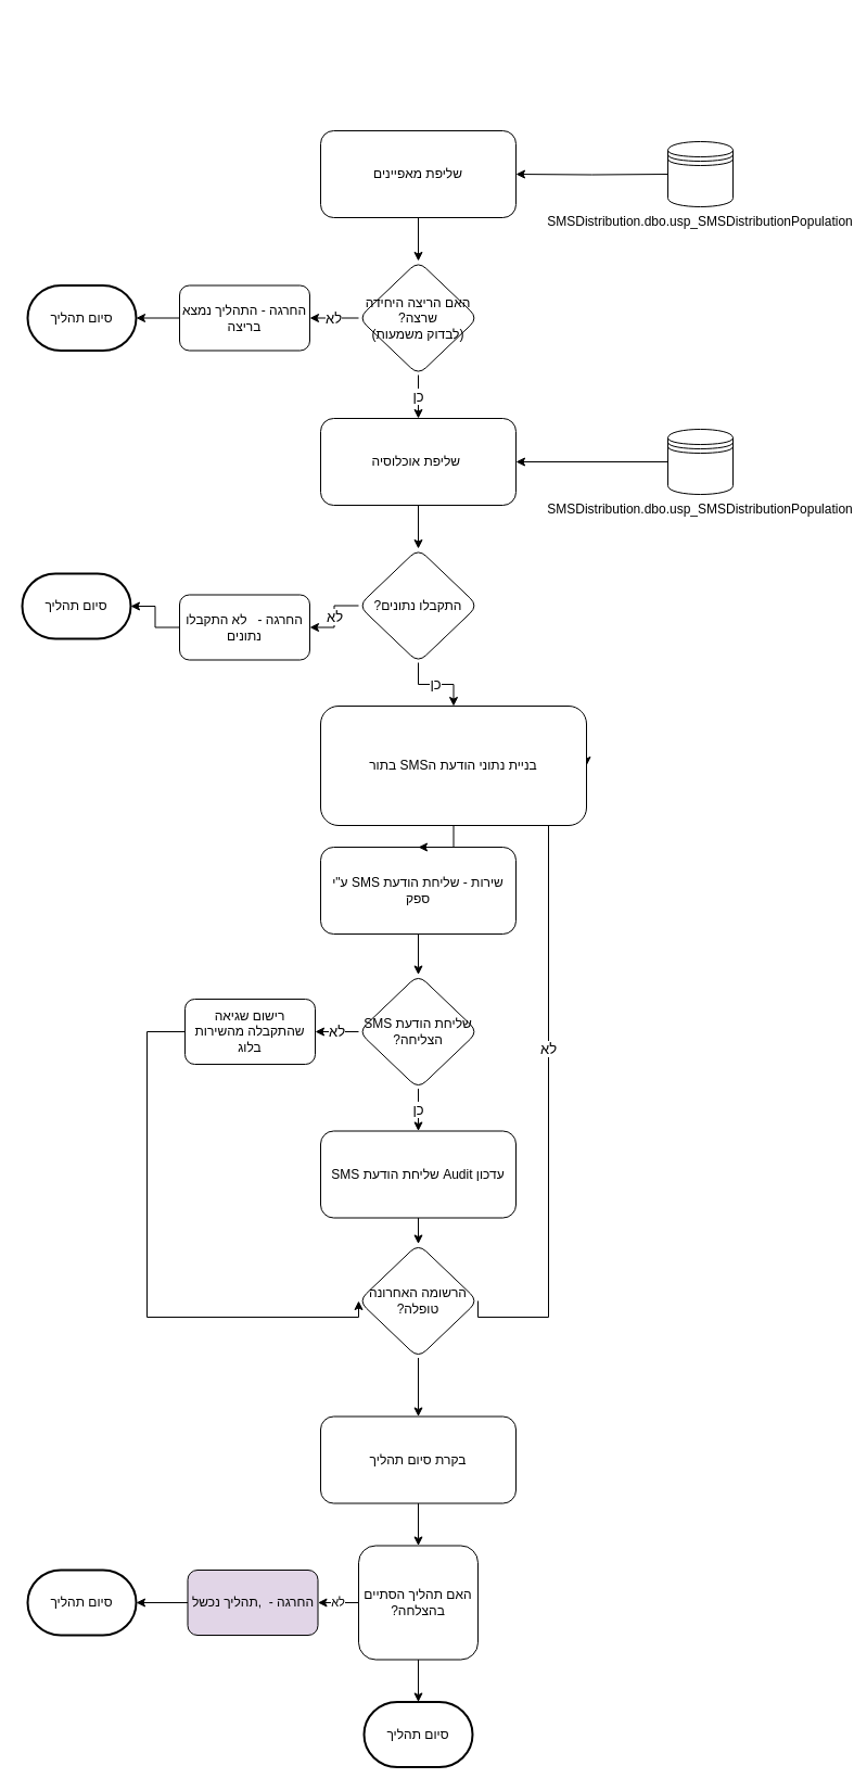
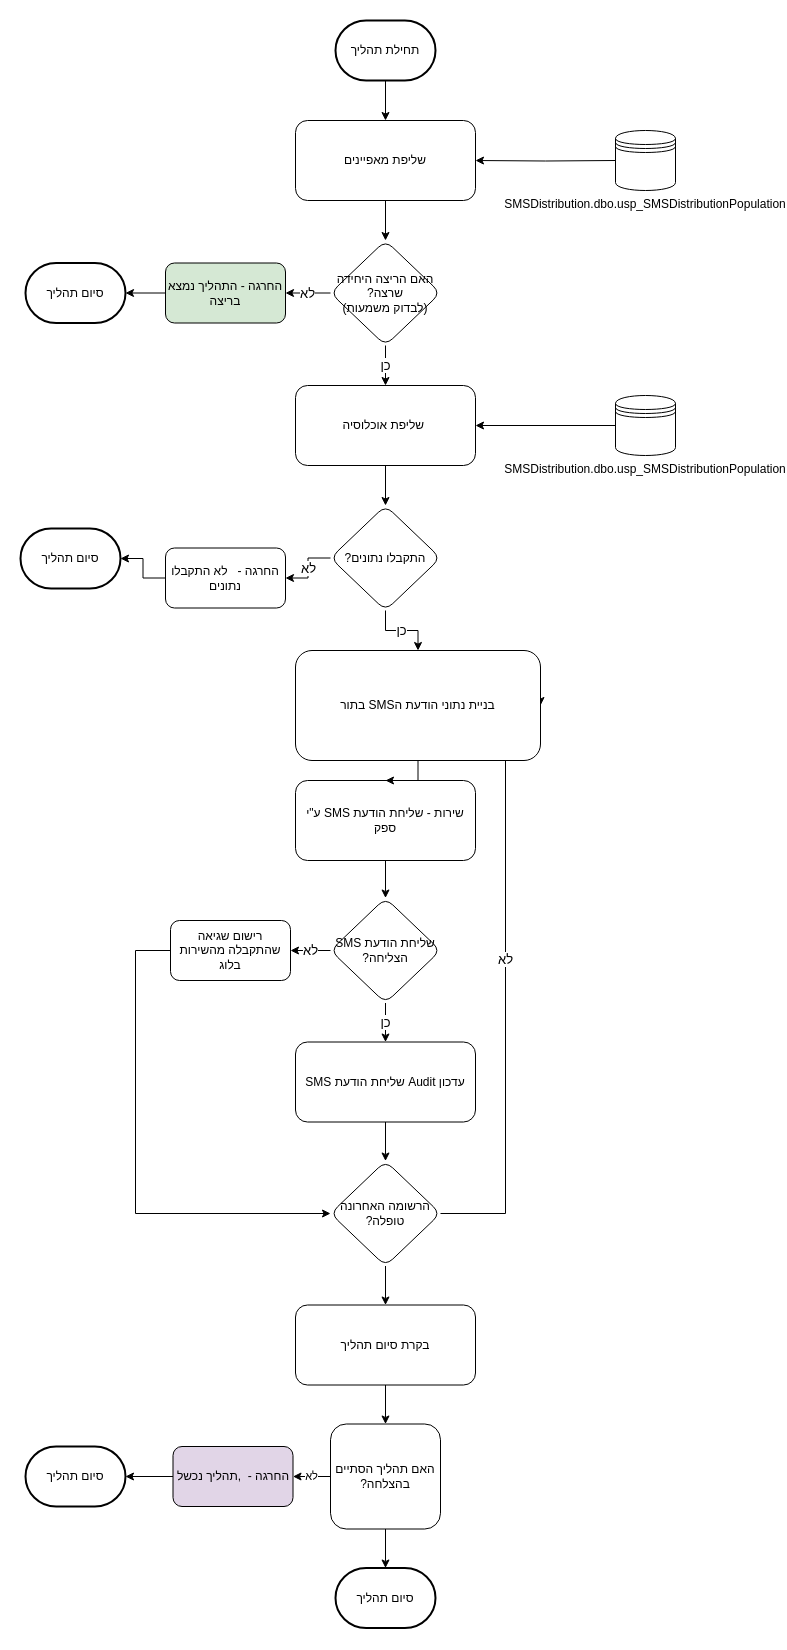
  <mxCell id="0" />
  <mxCell id="1" parent="0" />
  <mxCell id="2" style="edgeStyle=orthogonalEdgeStyle;rounded=0;orthogonalLoop=1;jettySize=auto;html=1;exitX=0.5;exitY=1;exitDx=0;exitDy=0;entryX=0.5;entryY=0;entryDx=0;entryDy=0;" parent="1" source="3" target="6" edge="1"><mxGeometry relative="1" as="geometry" /></mxCell>
  <mxCell id="3" value="שליפת מאפיינים&lt;br&gt;" style="rounded=1;whiteSpace=wrap;html=1;" parent="1" vertex="1"><mxGeometry x="295" y="120" width="180" height="80" as="geometry" /></mxCell>
  <mxCell id="4" value="לא" style="edgeStyle=orthogonalEdgeStyle;rounded=0;orthogonalLoop=1;jettySize=auto;html=1;exitX=0;exitY=0.5;exitDx=0;exitDy=0;fontSize=13;" parent="1" source="6" target="8" edge="1"><mxGeometry relative="1" as="geometry" /></mxCell>
  <mxCell id="5" value="כן" style="edgeStyle=orthogonalEdgeStyle;rounded=0;orthogonalLoop=1;jettySize=auto;html=1;exitX=0.5;exitY=1;exitDx=0;exitDy=0;entryX=0.5;entryY=0;entryDx=0;entryDy=0;fontSize=13;" parent="1" source="6" target="10" edge="1"><mxGeometry relative="1" as="geometry" /></mxCell>
  <mxCell id="6" value="האם הריצה היחידה שרצה?&lt;br&gt;(לבדוק משמעות)&lt;br&gt;" style="rhombus;whiteSpace=wrap;html=1;rounded=1;textDirection=rtl;" parent="1" vertex="1"><mxGeometry x="330" y="240" width="110" height="105" as="geometry" /></mxCell>
  <mxCell id="7" style="edgeStyle=orthogonalEdgeStyle;rounded=0;orthogonalLoop=1;jettySize=auto;html=1;entryX=1;entryY=0.5;entryDx=0;entryDy=0;entryPerimeter=0;" parent="1" source="8" target="44" edge="1"><mxGeometry relative="1" as="geometry"><mxPoint x="120" y="293" as="targetPoint" /></mxGeometry></mxCell>
- <mxCell id="8" value="החרגה - התהליך נמצא בריצה" style="rounded=1;whiteSpace=wrap;html=1;" parent="1" vertex="1"><mxGeometry x="165" y="262.5" width="120" height="60" as="geometry" /></mxCell>
+ <mxCell id="8" value="החרגה - התהליך נמצא בריצה" style="rounded=1;whiteSpace=wrap;html=1;fillColor=#d5e8d4;" parent="1" vertex="1"><mxGeometry x="165" y="262.5" width="120" height="60" as="geometry" /></mxCell>
  <mxCell id="9" style="edgeStyle=orthogonalEdgeStyle;rounded=0;orthogonalLoop=1;jettySize=auto;html=1;exitX=0.5;exitY=1;exitDx=0;exitDy=0;" parent="1" source="10" target="13" edge="1"><mxGeometry relative="1" as="geometry" /></mxCell>
  <mxCell id="10" value="שליפת אוכלוסיה&amp;nbsp;" style="rounded=1;whiteSpace=wrap;html=1;" parent="1" vertex="1"><mxGeometry x="295" y="385" width="180" height="80" as="geometry" /></mxCell>
  <mxCell id="11" value="לא" style="edgeStyle=orthogonalEdgeStyle;rounded=0;orthogonalLoop=1;jettySize=auto;html=1;exitX=0;exitY=0.5;exitDx=0;exitDy=0;entryX=1;entryY=0.5;entryDx=0;entryDy=0;fontSize=13;" parent="1" source="13" target="15" edge="1"><mxGeometry relative="1" as="geometry" /></mxCell>
  <mxCell id="12" value="כן" style="edgeStyle=orthogonalEdgeStyle;rounded=0;orthogonalLoop=1;jettySize=auto;html=1;entryX=0.5;entryY=0;entryDx=0;entryDy=0;fontSize=13;" parent="1" source="13" target="26" edge="1"><mxGeometry relative="1" as="geometry" /></mxCell>
  <mxCell id="13" value="התקבלו נתונים?" style="rhombus;whiteSpace=wrap;html=1;rounded=1;textDirection=rtl;" parent="1" vertex="1"><mxGeometry x="330" y="505" width="110" height="105" as="geometry" /></mxCell>
  <mxCell id="14" style="edgeStyle=orthogonalEdgeStyle;rounded=0;orthogonalLoop=1;jettySize=auto;html=1;entryX=1;entryY=0.5;entryDx=0;entryDy=0;entryPerimeter=0;" parent="1" source="15" target="45" edge="1"><mxGeometry relative="1" as="geometry"><mxPoint x="120" y="558" as="targetPoint" /></mxGeometry></mxCell>
  <mxCell id="15" value="החרגה -&amp;nbsp; &amp;nbsp;לא התקבלו נתונים" style="rounded=1;whiteSpace=wrap;html=1;" parent="1" vertex="1"><mxGeometry x="165" y="547.5" width="120" height="60" as="geometry" /></mxCell>
  <mxCell id="16" style="edgeStyle=orthogonalEdgeStyle;rounded=0;orthogonalLoop=1;jettySize=auto;html=1;exitX=0;exitY=0.5;exitDx=0;exitDy=0;entryX=1;entryY=0.5;entryDx=0;entryDy=0;" parent="1" target="3" edge="1"><mxGeometry relative="1" as="geometry"><mxPoint x="615" y="160" as="sourcePoint" /></mxGeometry></mxCell>
  <mxCell id="17" value="SMSDistribution.dbo.usp_SMSDistributionPopulation" style="shape=datastore;whiteSpace=wrap;html=1;rounded=1;labelPosition=center;verticalLabelPosition=bottom;align=center;verticalAlign=top;" parent="1" vertex="1"><mxGeometry x="615" y="130" width="60" height="60" as="geometry" /></mxCell>
  <mxCell id="18" style="edgeStyle=orthogonalEdgeStyle;rounded=0;orthogonalLoop=1;jettySize=auto;html=1;exitX=0;exitY=0.5;exitDx=0;exitDy=0;entryX=1;entryY=0.5;entryDx=0;entryDy=0;" parent="1" source="19" target="10" edge="1"><mxGeometry relative="1" as="geometry" /></mxCell>
  <mxCell id="19" value="SMSDistribution.dbo.usp_SMSDistributionPopulation" style="shape=datastore;whiteSpace=wrap;html=1;rounded=1;labelPosition=center;verticalLabelPosition=bottom;align=center;verticalAlign=top;" parent="1" vertex="1"><mxGeometry x="615" y="395" width="60" height="60" as="geometry" /></mxCell>
  <mxCell id="20" style="edgeStyle=orthogonalEdgeStyle;rounded=0;orthogonalLoop=1;jettySize=auto;html=1;entryX=0.5;entryY=0;entryDx=0;entryDy=0;fontSize=13;" parent="1" source="21" target="29" edge="1"><mxGeometry relative="1" as="geometry" /></mxCell>
  <mxCell id="21" value="שירות - שליחת הודעת SMS ע&quot;י ספק" style="rounded=1;whiteSpace=wrap;html=1;textDirection=rtl;" parent="1" vertex="1"><mxGeometry x="295" y="780" width="180" height="80" as="geometry" /></mxCell>
  <mxCell id="22" value="לא" style="edgeStyle=orthogonalEdgeStyle;rounded=0;orthogonalLoop=1;jettySize=auto;html=1;entryX=1;entryY=0.5;entryDx=0;entryDy=0;exitX=1;exitY=0.5;exitDx=0;exitDy=0;fontSize=13;" parent="1" source="24" target="26" edge="1"><mxGeometry relative="1" as="geometry"><Array as="points"><mxPoint x="505" y="1213" /><mxPoint x="505" y="690" /></Array></mxGeometry></mxCell>
  <mxCell id="23" style="edgeStyle=orthogonalEdgeStyle;rounded=0;orthogonalLoop=1;jettySize=auto;html=1;entryX=0.5;entryY=0;entryDx=0;entryDy=0;" edge="1" parent="1" source="24" target="35"><mxGeometry relative="1" as="geometry" /></mxCell>
- <mxCell id="24" value="הרשומה האחרונה טופלה?" style="rhombus;whiteSpace=wrap;html=1;rounded=1;textDirection=rtl;" parent="1" vertex="1"><mxGeometry x="330" y="1145.5" width="110" height="105" as="geometry" /></mxCell>
+ <mxCell id="24" value="הרשומה האחרונה טופלה?" style="rhombus;whiteSpace=wrap;html=1;rounded=1;textDirection=rtl;" parent="1" vertex="1"><mxGeometry x="330" y="1160.5" width="110" height="105" as="geometry" /></mxCell>
  <mxCell id="25" style="edgeStyle=orthogonalEdgeStyle;rounded=0;orthogonalLoop=1;jettySize=auto;html=1;fontSize=13;" parent="1" source="26" target="21" edge="1"><mxGeometry relative="1" as="geometry" /></mxCell>
  <mxCell id="26" value="בניית נתוני הודעת הSMS בתור" style="rounded=1;whiteSpace=wrap;html=1;textDirection=rtl;" parent="1" vertex="1"><mxGeometry x="295" y="650" width="245" height="110" as="geometry" /></mxCell>
  <mxCell id="27" value="לא" style="edgeStyle=orthogonalEdgeStyle;rounded=0;orthogonalLoop=1;jettySize=auto;html=1;entryX=1;entryY=0.5;entryDx=0;entryDy=0;fontSize=13;" parent="1" source="29" target="31" edge="1"><mxGeometry relative="1" as="geometry" /></mxCell>
  <mxCell id="28" value="כן" style="edgeStyle=orthogonalEdgeStyle;rounded=0;orthogonalLoop=1;jettySize=auto;html=1;entryX=0.5;entryY=0;entryDx=0;entryDy=0;fontSize=13;" parent="1" source="29" target="33" edge="1"><mxGeometry relative="1" as="geometry" /></mxCell>
  <mxCell id="29" value="שליחת הודעת SMS הצליחה?" style="rhombus;whiteSpace=wrap;html=1;rounded=1;textDirection=rtl;" parent="1" vertex="1"><mxGeometry x="330" y="897.5" width="110" height="105" as="geometry" /></mxCell>
  <mxCell id="30" style="edgeStyle=orthogonalEdgeStyle;rounded=0;orthogonalLoop=1;jettySize=auto;html=1;entryX=0;entryY=0.5;entryDx=0;entryDy=0;fontSize=13;exitX=0;exitY=0.5;exitDx=0;exitDy=0;" parent="1" source="31" target="24" edge="1"><mxGeometry relative="1" as="geometry"><Array as="points"><mxPoint x="135" y="950" /><mxPoint x="135" y="1213" /></Array></mxGeometry></mxCell>
  <mxCell id="31" value="רישום שגיאה שהתקבלה מהשירות בלוג" style="rounded=1;whiteSpace=wrap;html=1;" parent="1" vertex="1"><mxGeometry x="170" y="920" width="120" height="60" as="geometry" /></mxCell>
  <mxCell id="32" style="edgeStyle=orthogonalEdgeStyle;rounded=0;orthogonalLoop=1;jettySize=auto;html=1;entryX=0.5;entryY=0;entryDx=0;entryDy=0;fontSize=13;" parent="1" source="33" target="24" edge="1"><mxGeometry relative="1" as="geometry" /></mxCell>
  <mxCell id="33" value="עדכון Audit שליחת הודעת SMS" style="rounded=1;whiteSpace=wrap;html=1;textDirection=rtl;" parent="1" vertex="1"><mxGeometry x="295" y="1041.5" width="180" height="80" as="geometry" /></mxCell>
  <mxCell id="34" style="edgeStyle=orthogonalEdgeStyle;rounded=0;orthogonalLoop=1;jettySize=auto;html=1;entryX=0.5;entryY=0;entryDx=0;entryDy=0;" edge="1" parent="1" source="35" target="38"><mxGeometry relative="1" as="geometry" /></mxCell>
  <mxCell id="35" value="בקרת סיום תהליך" style="rounded=1;whiteSpace=wrap;html=1;textDirection=rtl;" vertex="1" parent="1"><mxGeometry x="295" y="1304.5" width="180" height="80" as="geometry" /></mxCell>
  <mxCell id="36" value="לא" style="edgeStyle=orthogonalEdgeStyle;rounded=0;orthogonalLoop=1;jettySize=auto;html=1;entryX=1;entryY=0.5;entryDx=0;entryDy=0;strokeWidth=1;" edge="1" parent="1" source="38" target="40"><mxGeometry relative="1" as="geometry" /></mxCell>
  <mxCell id="37" style="edgeStyle=orthogonalEdgeStyle;rounded=0;orthogonalLoop=1;jettySize=auto;html=1;entryX=0.5;entryY=0;entryDx=0;entryDy=0;entryPerimeter=0;strokeWidth=1;" edge="1" parent="1" source="38" target="43"><mxGeometry relative="1" as="geometry" /></mxCell>
  <mxCell id="38" value="האם תהליך הסתיים בהצלחה?" style="whiteSpace=wrap;html=1;textDirection=rtl;rounded=1;" vertex="1" parent="1"><mxGeometry x="330" y="1423.5" width="110" height="105" as="geometry" /></mxCell>
  <mxCell id="39" style="edgeStyle=orthogonalEdgeStyle;rounded=0;orthogonalLoop=1;jettySize=auto;html=1;entryX=1;entryY=0.5;entryDx=0;entryDy=0;entryPerimeter=0;" edge="1" source="40" target="46" parent="1"><mxGeometry relative="1" as="geometry"><mxPoint x="128" y="1476" as="targetPoint" /></mxGeometry></mxCell>
  <mxCell id="40" value="החרגה -&amp;nbsp; ,תהליך נכשל" style="rounded=1;whiteSpace=wrap;html=1;fillColor=#e1d5e7;" vertex="1" parent="1"><mxGeometry x="172.5" y="1446" width="120" height="60" as="geometry" /></mxCell>
+ <mxCell id="41" style="edgeStyle=orthogonalEdgeStyle;rounded=0;orthogonalLoop=1;jettySize=auto;html=1;entryX=0.5;entryY=0;entryDx=0;entryDy=0;" edge="1" parent="1" source="42" target="3"><mxGeometry relative="1" as="geometry" /></mxCell>
+ <mxCell id="42" value="תחילת תהליך" style="strokeWidth=2;html=1;shape=mxgraph.flowchart.terminator;whiteSpace=wrap;" vertex="1" parent="1"><mxGeometry x="335" y="20" width="100" height="60" as="geometry" /></mxCell>
  <mxCell id="43" value="סיום תהליך" style="strokeWidth=2;html=1;shape=mxgraph.flowchart.terminator;whiteSpace=wrap;" vertex="1" parent="1"><mxGeometry x="335" y="1567.5" width="100" height="60" as="geometry" /></mxCell>
  <mxCell id="44" value="סיום תהליך" style="strokeWidth=2;html=1;shape=mxgraph.flowchart.terminator;whiteSpace=wrap;" vertex="1" parent="1"><mxGeometry x="25" y="262.5" width="100" height="60" as="geometry" /></mxCell>
  <mxCell id="45" value="סיום תהליך" style="strokeWidth=2;html=1;shape=mxgraph.flowchart.terminator;whiteSpace=wrap;" vertex="1" parent="1"><mxGeometry x="20" y="528" width="100" height="60" as="geometry" /></mxCell>
  <mxCell id="46" value="סיום תהליך" style="strokeWidth=2;html=1;shape=mxgraph.flowchart.terminator;whiteSpace=wrap;" vertex="1" parent="1"><mxGeometry x="25" y="1446" width="100" height="60" as="geometry" /></mxCell>
